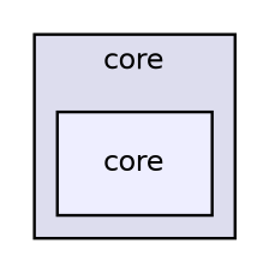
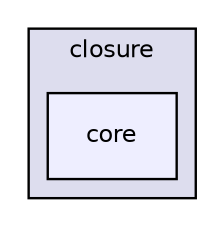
  digraph {
    compound=true
    n1 [fillcolor="#eeeeff" fontname=Helvetica fontsize=10 label=core pencolor=black shape=box style=filled]
    subgraph cluster_1 {
      bgcolor="#ddddee"
      fontname=Helvetica
      fontsize=10
-     label=core
+     label=closure
      pencolor=black
      n1
    }
  }
